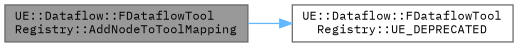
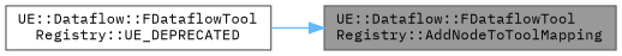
  digraph {
    rankdir=RL
    fontname="IBM Plex Mono"
    node [fontname="IBM Plex Mono" fontsize=10 shape=box style=filled]
    n1 [color=gray40 fillcolor=grey60 fontcolor=black height=0.2 label="UE::Dataflow::FDataflowTool\lRegistry::AddNodeToToolMapping" width=0.4]
    n2 [color=grey40 fillcolor=white height=0.2 label="UE::Dataflow::FDataflowTool\lRegistry::UE_DEPRECATED" width=0.4]
-   n2 -> n1 [color=steelblue1 dir=back fontname="IBM Plex Mono" fontsize=10 labelfontname=Helvetica labelfontsize=10 style=solid]
+   n1 -> n2 [color=steelblue1 dir=back fontname="IBM Plex Mono" fontsize=10 labelfontname=Helvetica labelfontsize=10 style=solid]
  }
